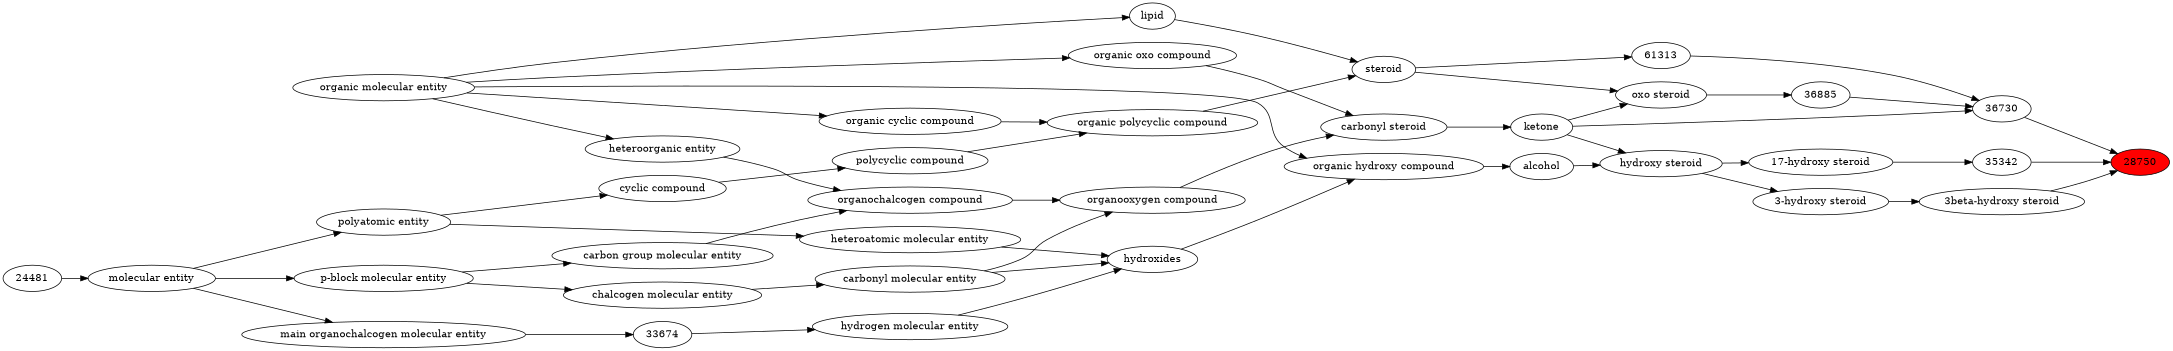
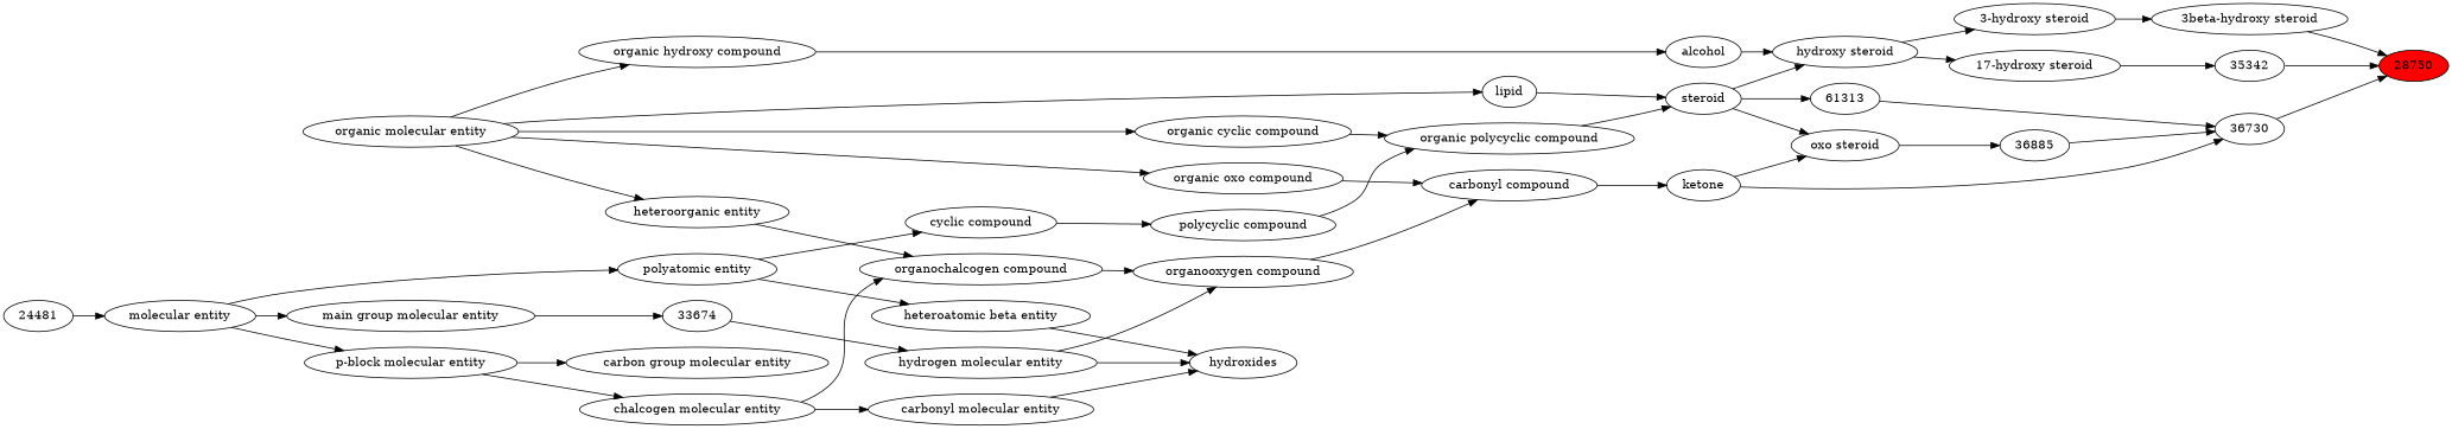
  digraph {
    rankdir=LR
    n1 [fillcolor=red label=28750 style=filled]
    n2 [label=35342]
    n3 [label="3beta-hydroxy steroid"]
    n4 [label=36730]
    n5 [label="17-hydroxy steroid"]
    n6 [label="3-hydroxy steroid"]
    n7 [label=61313]
    n8 [label=ketone]
    n9 [label="oxo steroid"]
    n10 [label=36885]
    n11 [label="hydroxy steroid"]
    n12 [label=steroid]
-   n13 [label="carbonyl steroid"]
+   n13 [label="carbonyl compound"]
    n14 [label=alcohol]
    n15 [label="organic polycyclic compound"]
    n16 [label=lipid]
    n17 [label="organic oxo compound"]
    n18 [label="organooxygen compound"]
    n19 [label="organic hydroxy compound"]
    n20 [label="organic cyclic compound"]
    n21 [label="polycyclic compound"]
    n22 [label="organic molecular entity"]
    n23 [label="heteroorganic entity"]
    n24 [label="organochalcogen compound"]
    n25 [label="carbonyl molecular entity"]
    n26 [label=hydroxides]
    n27 [label="cyclic compound"]
    n28 [label="carbon group molecular entity"]
    n29 [label="chalcogen molecular entity"]
    n30 [label="hydrogen molecular entity"]
-   n31 [label="heteroatomic molecular entity"]
+   n31 [label="heteroatomic beta entity"]
    n32 [label="polyatomic entity"]
    n33 [label="p-block molecular entity"]
    n34 [label=33674]
    n35 [label="molecular entity"]
-   n36 [label="main organochalcogen molecular entity"]
+   n36 [label="main group molecular entity"]
    n37 [label=24481]
    n2 -> n1
    n3 -> n1
    n4 -> n1
    n5 -> n2
    n6 -> n3
    n7 -> n4
    n8 -> n4
    n8 -> n9
    n9 -> n10
    n10 -> n4
    n11 -> n5
    n11 -> n6
    n12 -> n7
    n12 -> n9
-   n8 -> n11
+   n12 -> n11
    n13 -> n8
    n14 -> n11
    n15 -> n12
    n16 -> n12
    n17 -> n13
    n18 -> n13
    n19 -> n14
    n20 -> n15
    n21 -> n15
    n22 -> n16
    n22 -> n17
    n22 -> n19
    n22 -> n20
    n22 -> n23
    n23 -> n24
    n24 -> n18
-   n25 -> n18
+   n30 -> n18
    n25 -> n26
-   n26 -> n19
    n27 -> n21
-   n28 -> n24
+   n29 -> n24
    n29 -> n25
    n30 -> n26
    n31 -> n26
    n32 -> n27
    n32 -> n31
    n33 -> n28
    n33 -> n29
    n34 -> n30
    n35 -> n32
    n35 -> n33
    n35 -> n36
    n36 -> n34
    n37 -> n35
  }
